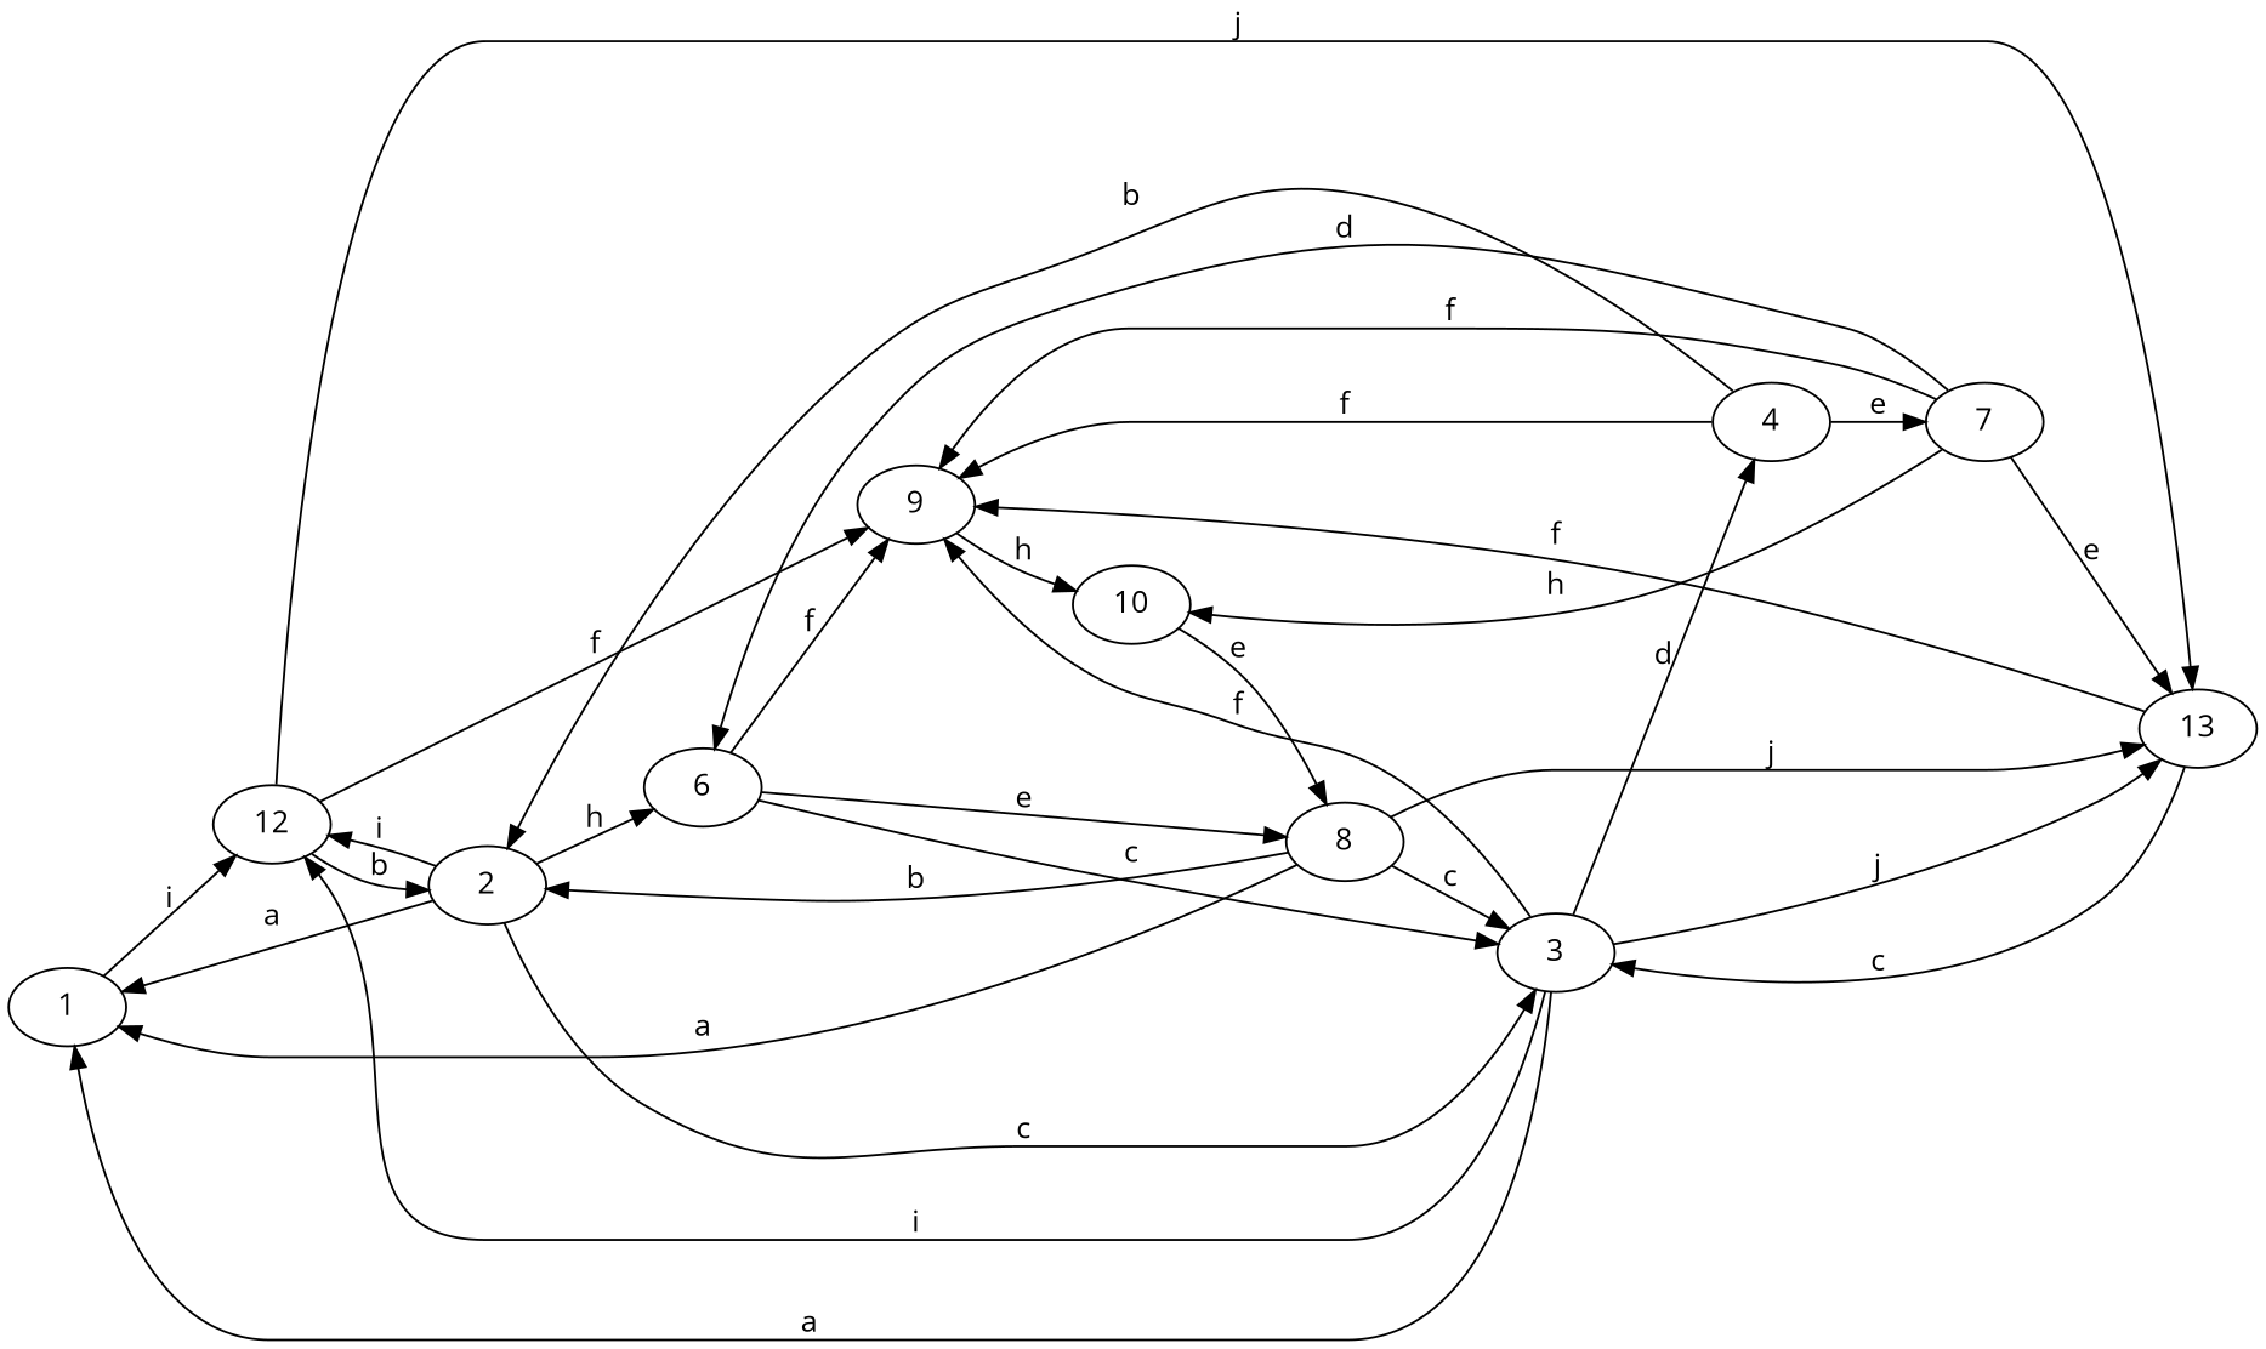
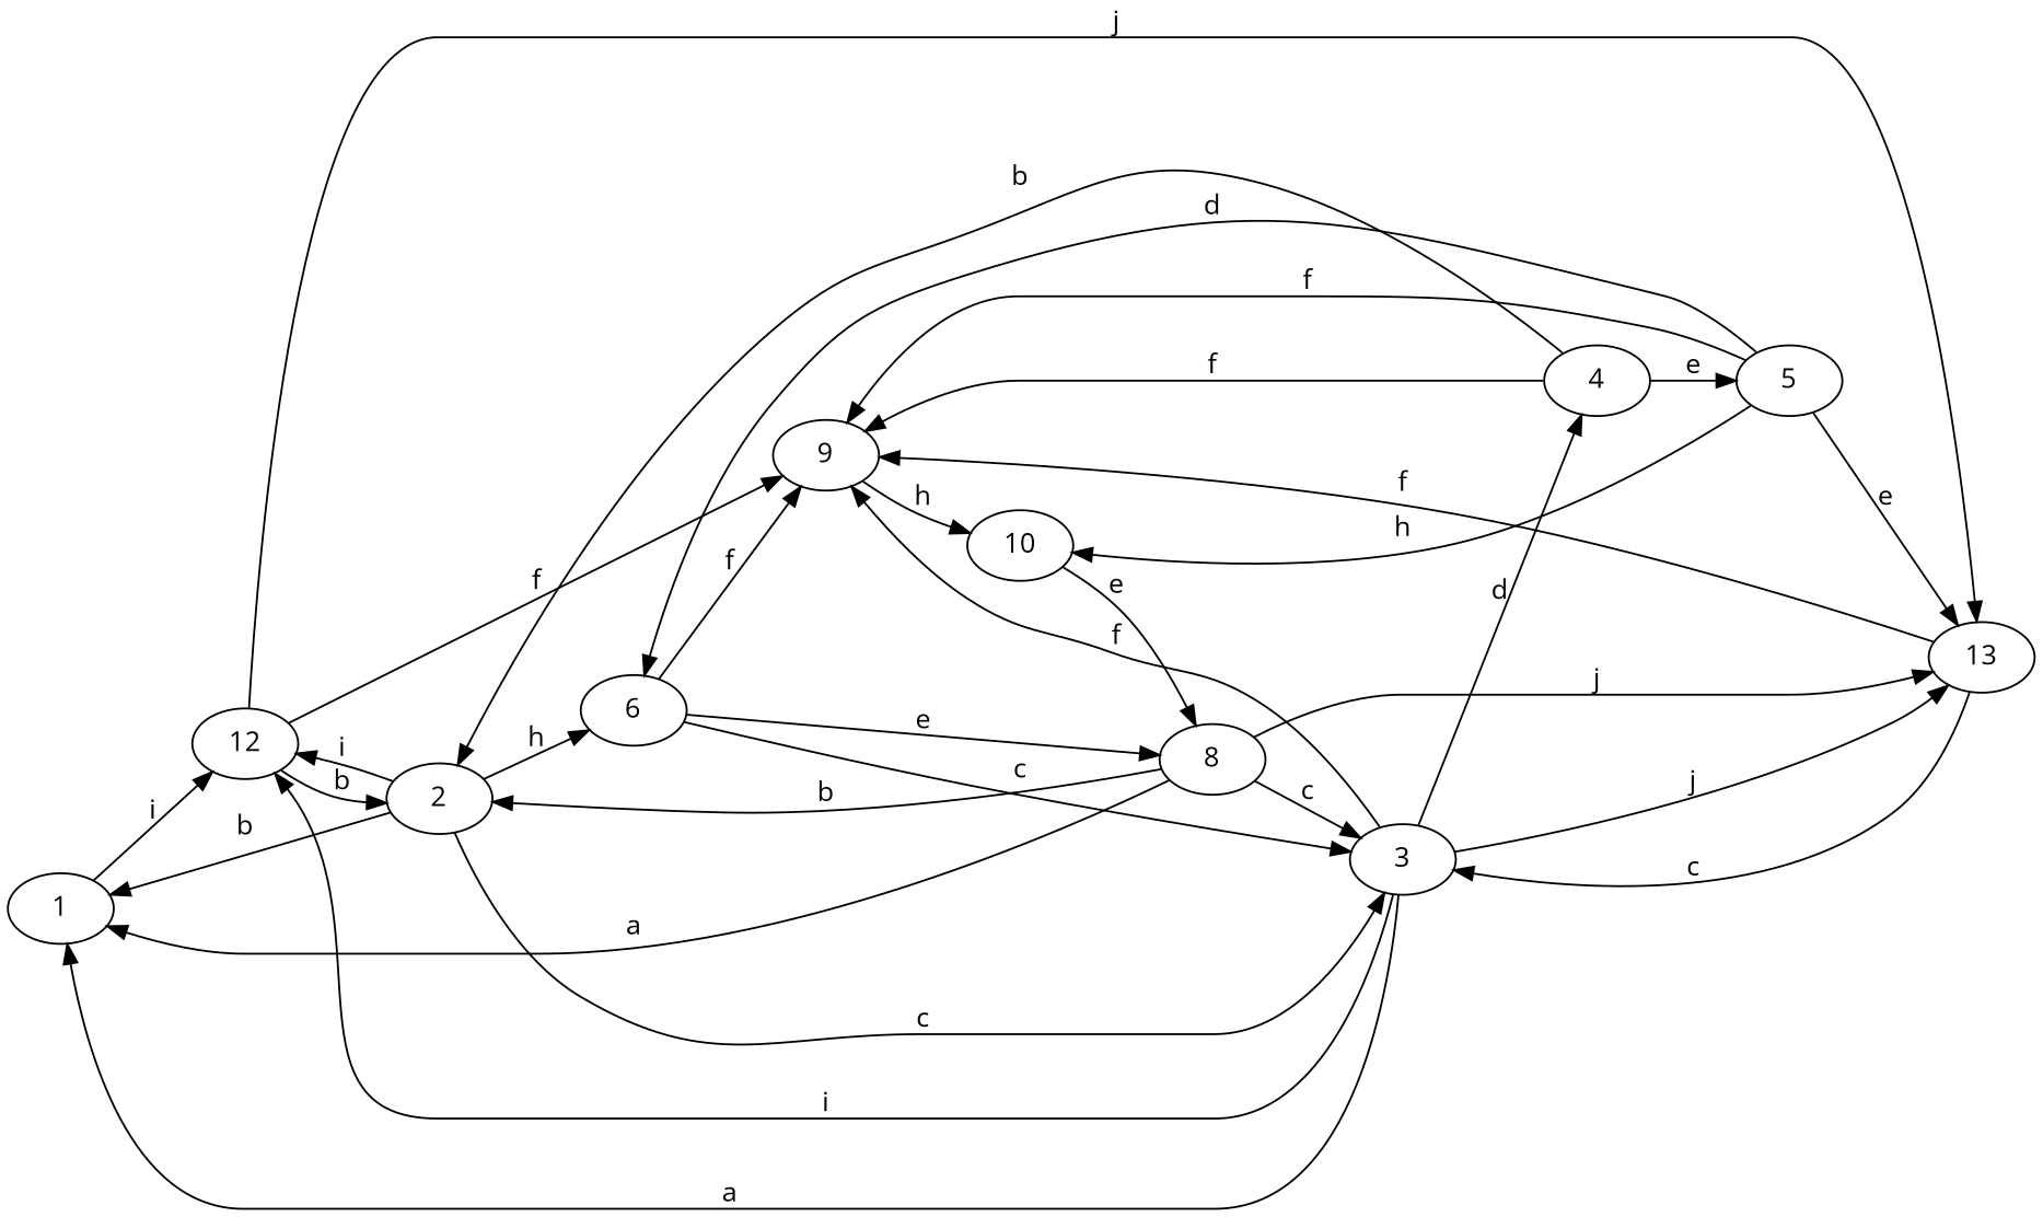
  strict digraph {
    fontname="Open Sans"
    rankdir=LR
    node [fontname="Open Sans"]
    edge [fontname="Open Sans"]
    1
    12
    2
    9
    13
    3
    6
    4
    10
    8
-   7
+   7 [label=5]
    1 -> 12 [label=i]
    12 -> 2 [label=b]
    12 -> 9 [label=f]
    12 -> 13 [label=j]
-   2 -> 1 [label=a]
+   2 -> 1 [label=b]
    2 -> 12 [label=i]
    2 -> 3 [label=c]
    2 -> 6 [label=h]
    9 -> 10 [label=h]
    13 -> 9 [label=f]
    13 -> 3 [label=c]
    3 -> 1 [label=a]
    3 -> 12 [label=i]
    3 -> 9 [label=f]
    3 -> 13 [label=j]
    3 -> 4 [label=d]
    6 -> 9 [label=f]
    6 -> 3 [label=c]
    6 -> 8 [label=e]
    4 -> 2 [label=b]
    4 -> 9 [label=f]
    4 -> 7 [label=e]
    10 -> 8 [label=e]
    8 -> 1 [label=a]
    8 -> 2 [label=b]
    8 -> 13 [label=j]
    8 -> 3 [label=c]
    7 -> 9 [label=f]
    7 -> 13 [label=e]
    7 -> 6 [label=d]
    7 -> 10 [label=h]
  }
